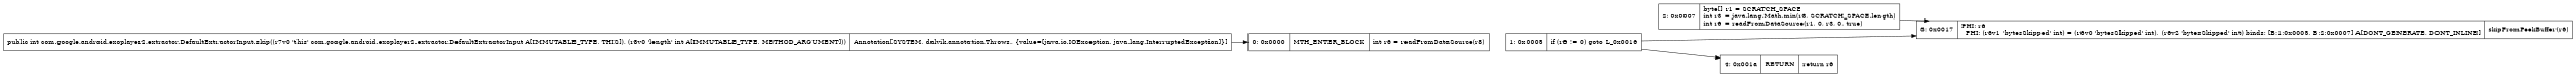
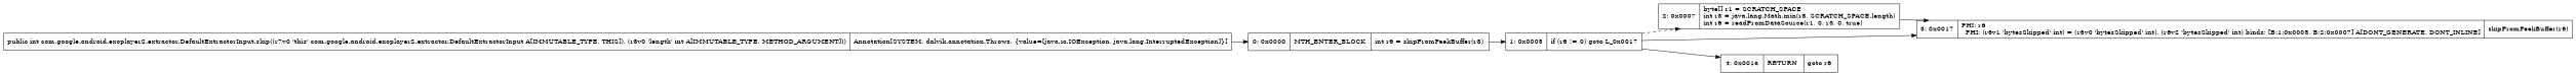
  digraph {
    rankdir=LR
    node [shape=record]
-   n1 [label="{0\:\ 0x0000|MTH_ENTER_BLOCK\l|int r6 = readFromDataSource(r8)\l}"]
-   n2 [label="{1\:\ 0x0005|if (r6 != 0) goto L_0x0016\l}"]
+   n1 [label="{0\:\ 0x0000|MTH_ENTER_BLOCK\l|int r6 = skipFromPeekBuffer(r8)\l}"]
+   n2 [label="{1\:\ 0x0005|if (r6 != 0) goto L_0x0017\l}"]
    n3 [label="{2\:\ 0x0007|byte[] r1 = SCRATCH_SPACE\lint r3 = java.lang.Math.min(r8, SCRATCH_SPACE.length)\lint r6 = readFromDataSource(r1, 0, r3, 0, true)\l}"]
    n4 [label="{3\:\ 0x0017|PHI: r6 \l  PHI: (r6v1 'bytesSkipped' int) = (r6v0 'bytesSkipped' int), (r6v2 'bytesSkipped' int) binds: [B:1:0x0005, B:2:0x0007] A[DONT_GENERATE, DONT_INLINE]\l|skipFromPeekBuffer(r6)\l}"]
-   n5 [label="{4\:\ 0x001a|RETURN\l|return r6\l}"]
+   n5 [label="{4\:\ 0x001a|RETURN\l|goto r6\l}"]
    n6 [label="{public int com.google.android.exoplayer2.extractor.DefaultExtractorInput.skip((r7v0 'this' com.google.android.exoplayer2.extractor.DefaultExtractorInput A[IMMUTABLE_TYPE, THIS]), (r8v0 'length' int A[IMMUTABLE_TYPE, METHOD_ARGUMENT]))  | Annotation[SYSTEM, dalvik.annotation.Throws, \{value=[java.io.IOException, java.lang.InterruptedException]\}]\l}"]
+   n1 -> n2
+   n2 -> n3 [style=dashed]
    n2 -> n4
    n2 -> n5
    n3 -> n4
    n6 -> n1
  }
